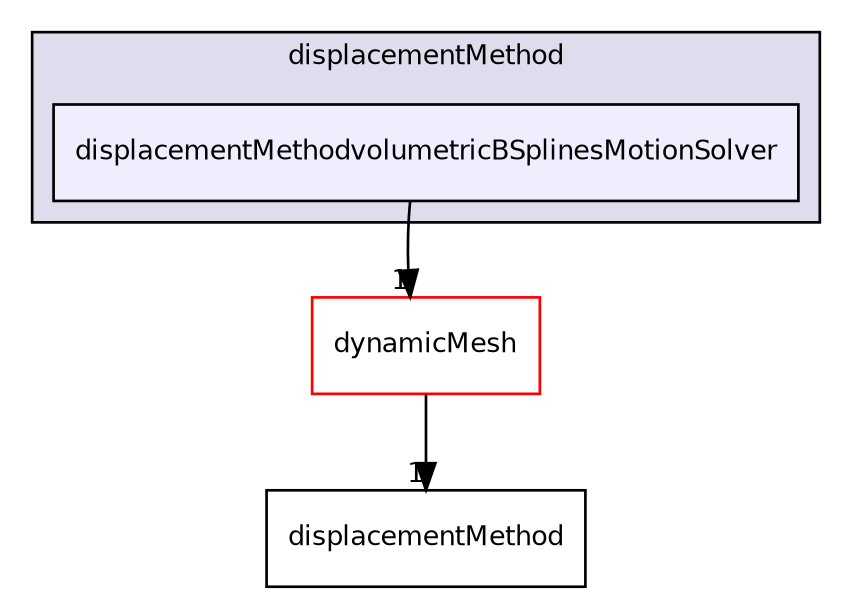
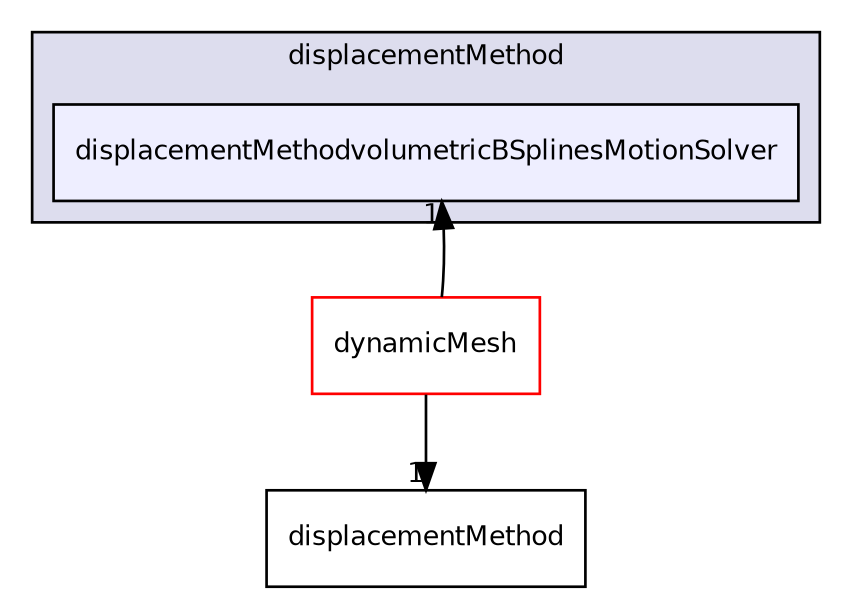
  digraph {
    compound=true
    node [fontname=Helvetica fontsize=10 shape=box]
    edge [headlabel=1 labeldistance=1.5 labelfontname=Helvetica labelfontsize=10]
    n1 [fillcolor="#eeeeff" label=displacementMethodvolumetricBSplinesMotionSolver pencolor=black style=filled]
    n2 [color=red label=dynamicMesh]
    n3 [label=displacementMethod]
    subgraph cluster_1 {
      bgcolor="#ddddee"
      fontname=Helvetica
      fontsize=10
      label=displacementMethod
      pencolor=black
      n1
    }
-   n1 -> n2
+   n2 -> n1
    n2 -> n3
  }
